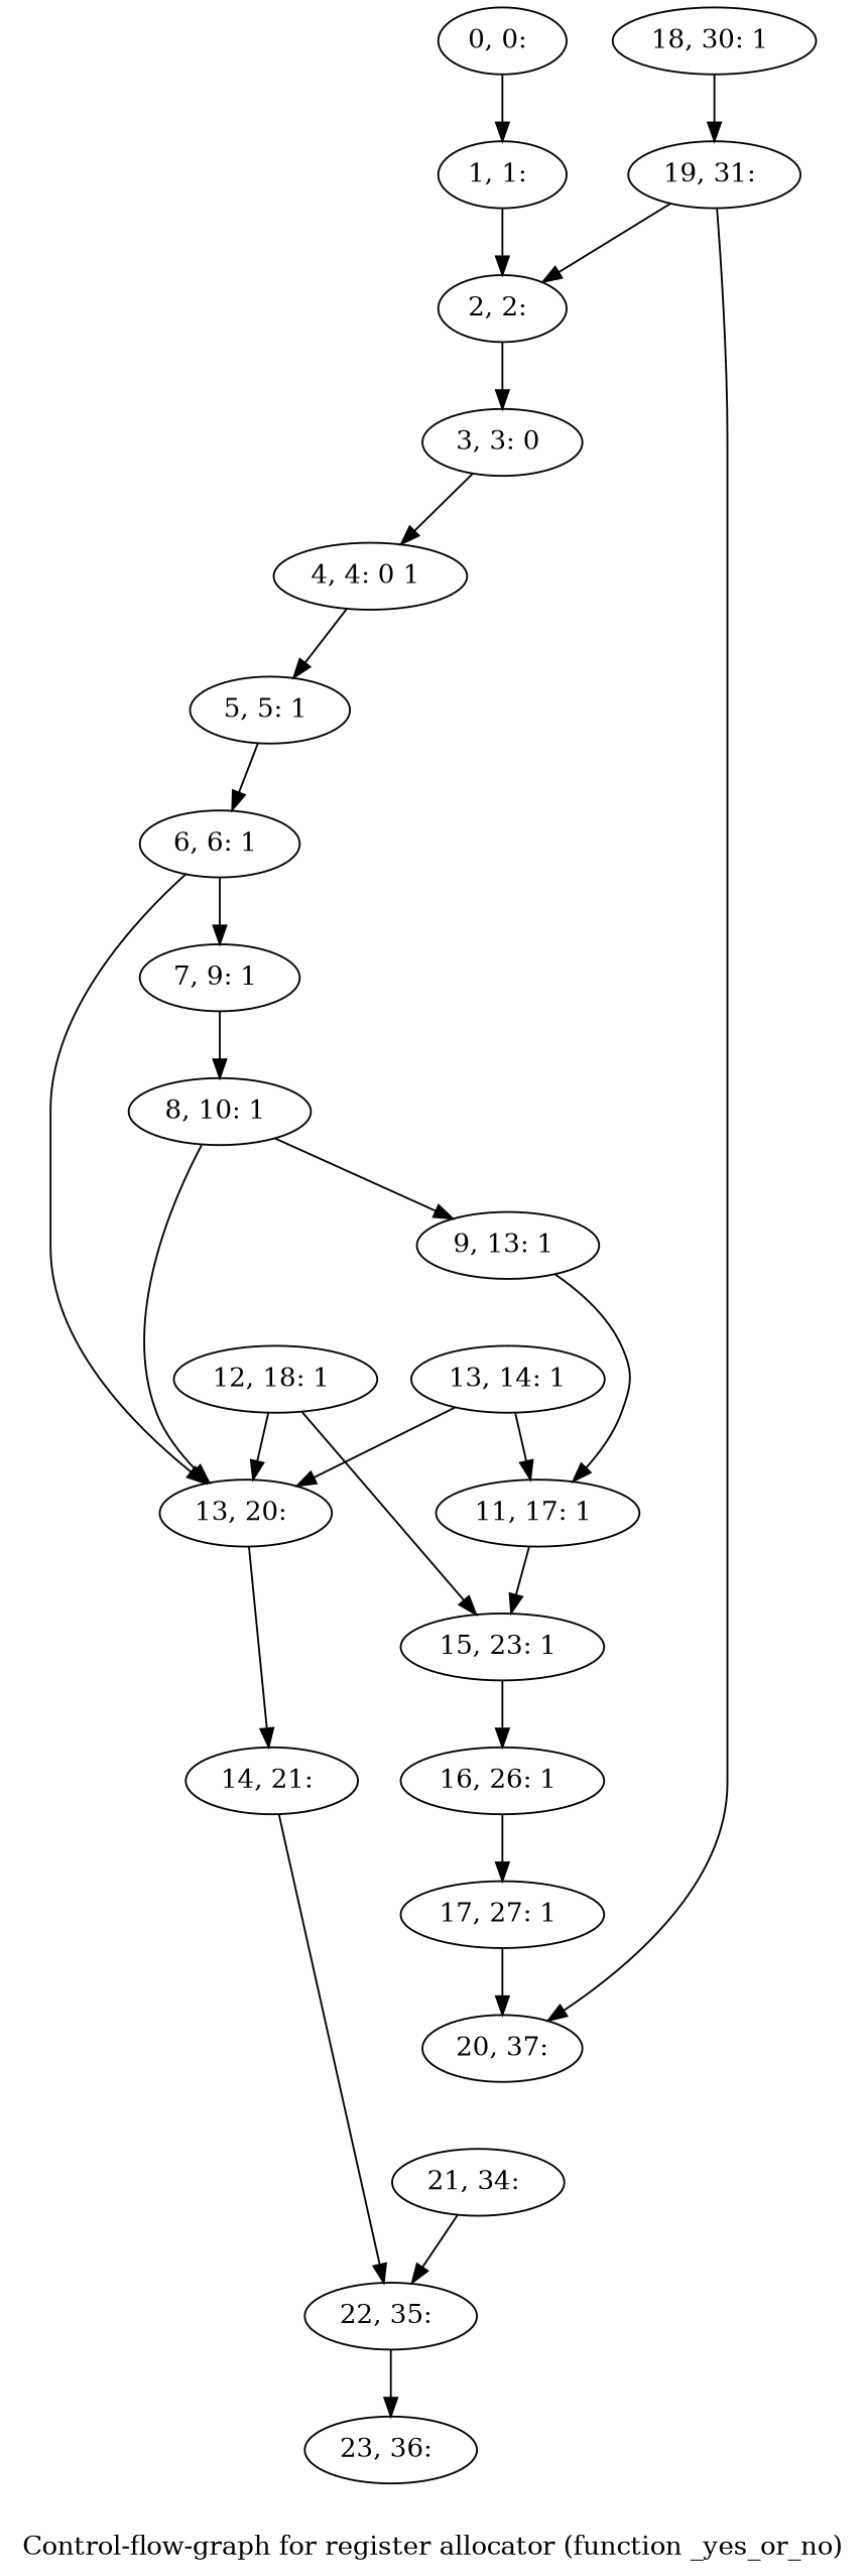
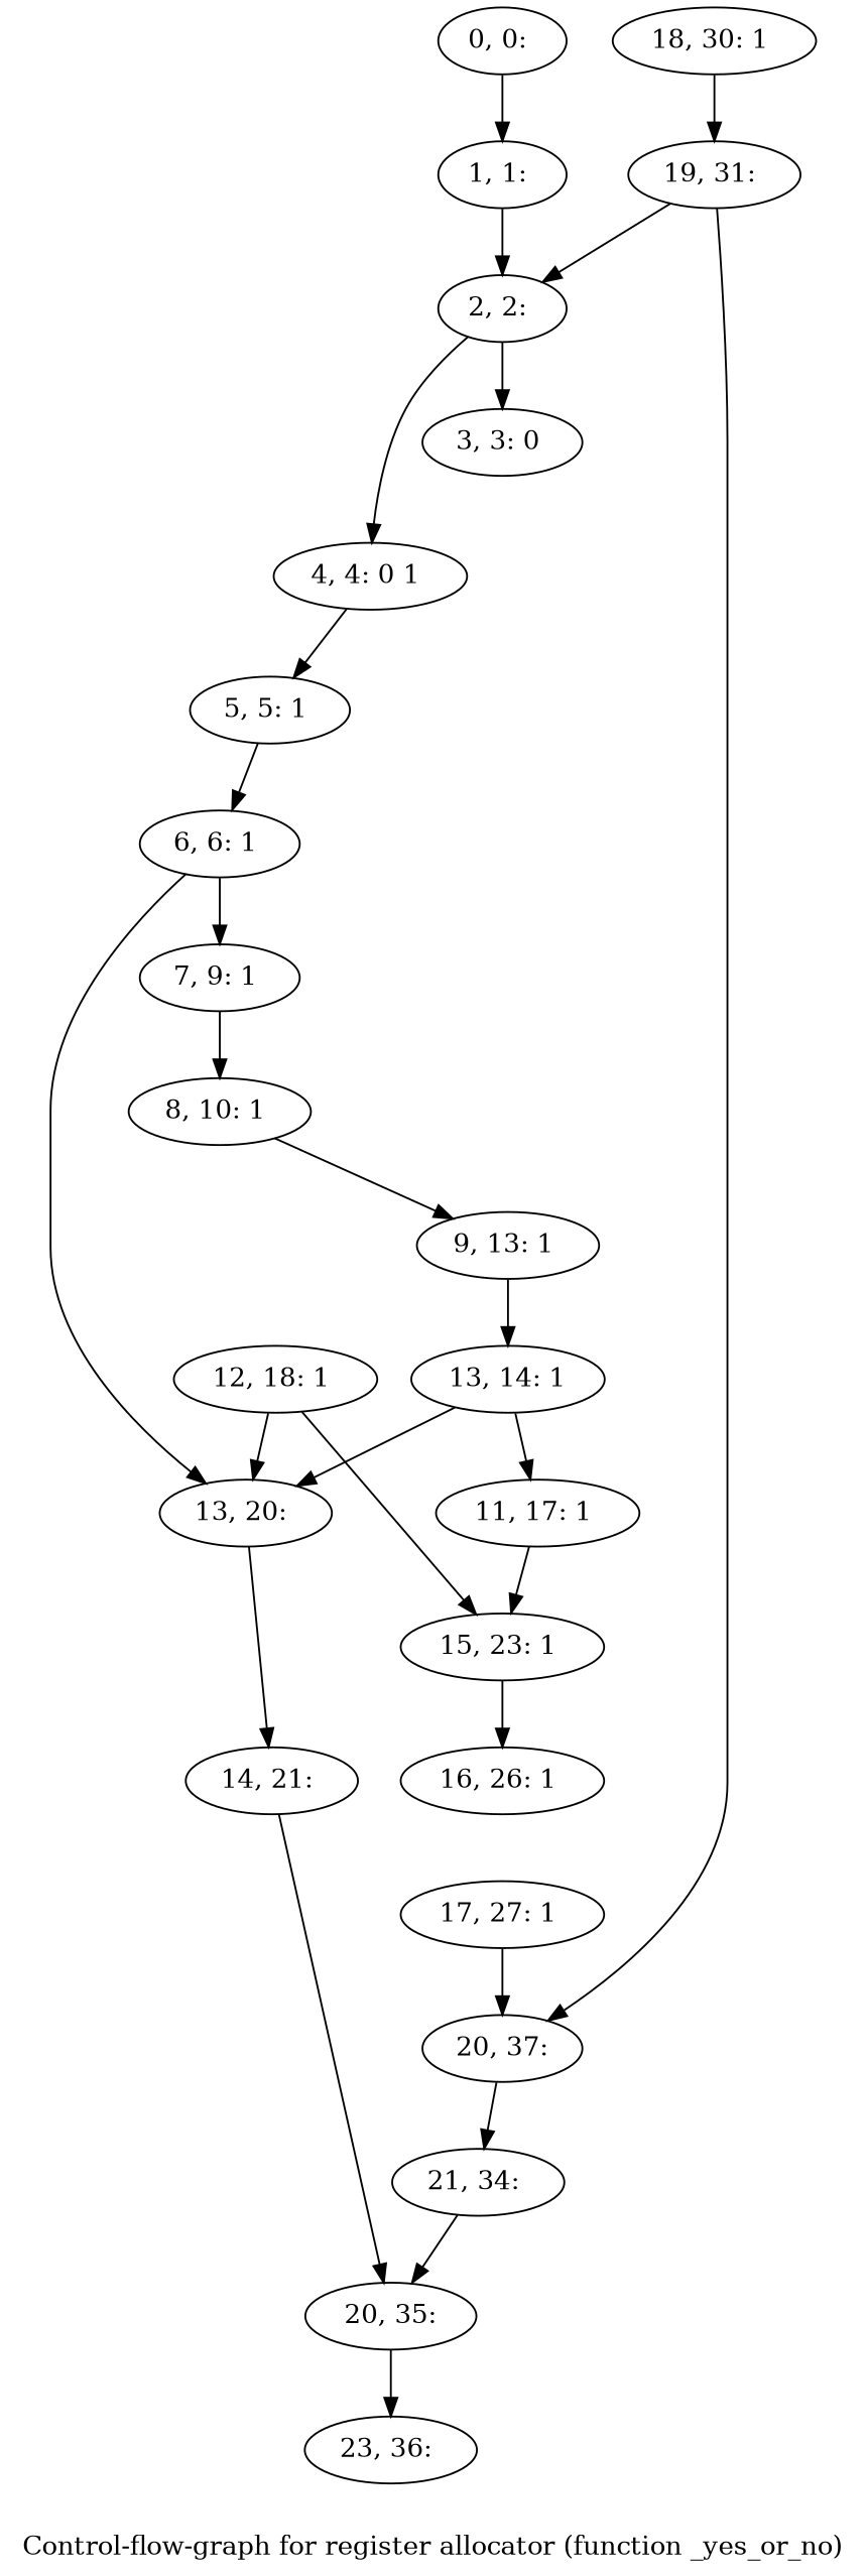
  digraph {
    label="Control-flow-graph for register allocator (function _yes_or_no)"
    n1 [label="0, 0: "]
    n2 [label="1, 1: "]
    n3 [label="2, 2: "]
    n4 [label="3, 3: 0 "]
    n5 [label="4, 4: 0 1 "]
    n6 [label="5, 5: 1 "]
    n7 [label="6, 6: 1 "]
    n8 [label="7, 9: 1 "]
    n9 [label="13, 20: "]
    n10 [label="8, 10: 1 "]
    n11 [label="14, 21: "]
    n12 [label="9, 13: 1 "]
    n13 [label="13, 14: 1"]
    n14 [label="11, 17: 1 "]
    n15 [label="15, 23: 1 "]
    n16 [label="12, 18: 1 "]
    n17 [label="16, 26: 1 "]
-   n18 [label="22, 35: "]
+   n18 [label="20, 35:"]
    n19 [label="23, 36: "]
    n20 [label="17, 27: 1 "]
    n21 [label="20, 37:"]
    n22 [label="18, 30: 1 "]
    n23 [label="19, 31: "]
    n24 [label="21, 34: "]
    n1 -> n2
    n2 -> n3
    n3 -> n4
-   n4 -> n5
+   n3 -> n5
    n5 -> n6
    n6 -> n7
    n7 -> n8
    n7 -> n9
    n8 -> n10
    n9 -> n11
-   n10 -> n9
    n10 -> n12
    n11 -> n18
-   n12 -> n14
+   n12 -> n13
    n13 -> n9
    n13 -> n14
    n14 -> n15
    n15 -> n17
    n16 -> n9
    n16 -> n15
-   n17 -> n20
    n18 -> n19
    n20 -> n21
+   n21 -> n24
    n22 -> n23
    n23 -> n3
    n23 -> n21
    n24 -> n18
  }
